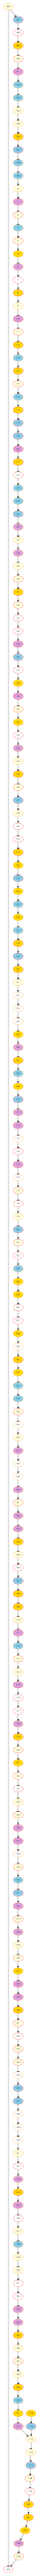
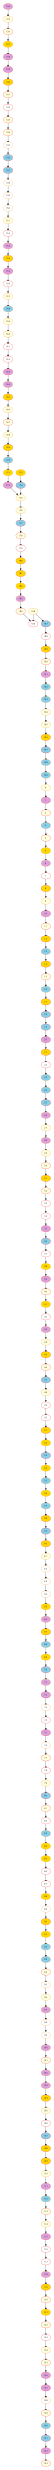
  strict digraph {
    fontname="Open Sans"
    node [color=red delay=10 fillcolor=lightyellow fontname="Open Sans" style=filled]
    edge [arrowhead=normal fontname="Open Sans" weight=0.0]
    0 [color=darkorange delay=7]
    1 [delay=3 fillcolor=plum]
    2 [delay=2]
    3 [color=darkorange fillcolor=skyblue]
    4 [delay=4]
    5 [color=darkorange delay=9 fillcolor=gold]
    6 [color=darkorange delay=5 fillcolor=plum]
    7 [delay=4 fillcolor=white]
    8 [delay=8 fillcolor=gold]
    9 [color=darkorange delay=3]
    10 [delay=8 fillcolor=plum]
    11 [delay=9]
    12 [fillcolor=gold]
    13 [color=darkorange fillcolor=skyblue]
    14 [delay=7 fillcolor=gold]
    15 [delay=3]
    16 [color=darkorange delay=7 fillcolor=skyblue]
    17 [delay=5 fillcolor=gold]
    18 [delay=9 fillcolor=skyblue]
    19 [delay=8 fillcolor=skyblue]
    20 [delay=3 fillcolor=plum]
    21 [delay=3 fillcolor=gold]
    22 [delay=1 fillcolor=white]
    23 [color=darkorange delay=3 fillcolor=skyblue]
    24 [color=darkorange fillcolor=skyblue]
    25 [delay=8 fillcolor=skyblue]
    26 [color=darkorange delay=7 fillcolor=plum]
    27 [color=darkorange delay=6]
    28 [color=darkorange delay=3 fillcolor=plum]
    29 [color=darkorange]
    30
    31 [delay=8 fillcolor=gold]
    32
    33 [delay=2 fillcolor=white]
    34 [delay=3 fillcolor=white]
    35 [delay=6 fillcolor=plum]
    36 [delay=5 fillcolor=skyblue]
    37 [delay=6 fillcolor=white]
    38 [color=darkorange delay=9 fillcolor=gold]
    39 [delay=6 fillcolor=plum]
    40 [delay=4]
    41 [color=darkorange fillcolor=gold]
    42 [fillcolor=white]
    43 [color=darkorange delay=7 fillcolor=plum]
    44 [color=darkorange delay=2]
    45 [delay=9 fillcolor=gold]
    46 [delay=1]
    47 [delay=8 fillcolor=skyblue]
    48 [color=darkorange delay=8]
    49 [delay=3 fillcolor=white]
    50 [delay=1 fillcolor=white]
    51 [delay=1 fillcolor=gold]
    52 [color=darkorange delay=2 fillcolor=gold]
    53 [delay=1 fillcolor=skyblue]
    54 [color=darkorange delay=4 fillcolor=gold]
    55 [color=darkorange fillcolor=skyblue]
    56 [color=darkorange delay=4 fillcolor=gold]
    57 [color=darkorange delay=1 fillcolor=skyblue]
    58 [delay=2 fillcolor=gold]
    59 [delay=3 fillcolor=skyblue]
    60 [delay=5 fillcolor=gold]
    61 [color=darkorange delay=6]
    62 [color=darkorange delay=2 fillcolor=white]
    63 [color=darkorange delay=7 fillcolor=white]
    64 [color=darkorange delay=7 fillcolor=white]
    65 [color=darkorange delay=4 fillcolor=gold]
    66 [color=darkorange delay=9 fillcolor=plum]
    67 [delay=7 fillcolor=gold]
    68 [color=darkorange delay=1 fillcolor=skyblue]
    69 [color=darkorange delay=2 fillcolor=gold]
    70 [delay=4 fillcolor=skyblue]
    71 [color=darkorange delay=7 fillcolor=plum]
    72 [delay=5 fillcolor=plum]
    73 [color=darkorange delay=8 fillcolor=white]
    74 [delay=1 fillcolor=white]
    75 [delay=1 fillcolor=plum]
    76 [color=darkorange delay=6 fillcolor=white]
    77 [delay=6]
    78 [delay=2 fillcolor=white]
    79 [color=darkorange delay=3]
    80 [fillcolor=skyblue]
    81 [delay=2]
    82 [delay=8 fillcolor=white]
    83 [color=darkorange delay=7 fillcolor=skyblue]
    84 [color=darkorange delay=6 fillcolor=gold]
    85 [color=darkorange delay=9 fillcolor=gold]
    86 [delay=8 fillcolor=white]
    87 [delay=6 fillcolor=white]
    88 [color=darkorange delay=9 fillcolor=gold]
    89 [color=darkorange delay=5 fillcolor=white]
    90 [fillcolor=gold]
    91 [color=darkorange delay=6 fillcolor=gold]
    92 [color=darkorange delay=5 fillcolor=skyblue]
    93 [color=darkorange delay=2 fillcolor=skyblue]
    94 [delay=1]
    95 [color=darkorange delay=9 fillcolor=white]
    96 [color=darkorange delay=3]
    97 [color=darkorange delay=4 fillcolor=plum]
    98 [color=darkorange delay=2 fillcolor=white]
    99 [color=darkorange fillcolor=white]
    100 [color=darkorange delay=4 fillcolor=plum]
    101 [delay=8]
    102 [color=darkorange delay=7 fillcolor=plum]
    103 [color=darkorange delay=7 fillcolor=plum]
    104 [delay=3 fillcolor=gold]
    105 [color=darkorange]
    106 [delay=3 fillcolor=white]
    107 [delay=1 fillcolor=skyblue]
    108 [delay=3 fillcolor=gold]
    109 [fillcolor=gold]
    110 [color=darkorange]
    111 [delay=9 fillcolor=plum]
    112 [color=darkorange delay=1 fillcolor=skyblue]
    113 [delay=2]
    114 [color=darkorange delay=7]
    115 [fillcolor=plum]
    116 [delay=7 fillcolor=white]
    117 [delay=2 fillcolor=white]
    118 [color=darkorange delay=8 fillcolor=plum]
    119 [delay=6 fillcolor=gold]
    120 [delay=1]
    121 [color=darkorange delay=5 fillcolor=gold]
    122 [delay=7]
    123 [delay=3 fillcolor=white]
    124 [color=darkorange delay=6]
    125 [delay=1]
    126 [delay=6 fillcolor=plum]
    127 [delay=3 fillcolor=plum]
    128 [color=darkorange delay=9 fillcolor=white]
    129 [delay=5]
    130 [color=darkorange delay=2 fillcolor=skyblue]
    131 [delay=1 fillcolor=skyblue]
    132 [fillcolor=plum]
    133 [delay=3]
    134 [color=darkorange fillcolor=plum]
    135 [color=darkorange delay=7]
    136 [delay=5]
    137 [color=darkorange fillcolor=gold]
    138 [delay=2 fillcolor=plum]
    139 [fillcolor=plum]
    140 [delay=7 fillcolor=gold]
    141
    142 [delay=8 fillcolor=white]
    143 [delay=7]
    144 [delay=4]
    145 [color=darkorange delay=2 fillcolor=white]
    146 [delay=7 fillcolor=skyblue]
    147 [delay=6 fillcolor=skyblue]
    148 [color=darkorange delay=5 fillcolor=white]
    149 [color=darkorange delay=1 fillcolor=white]
    150 [color=darkorange delay=7 fillcolor=white]
    151 [color=darkorange delay=7]
    152 [delay=2 fillcolor=white]
    153 [color=darkorange delay=2 fillcolor=plum]
    154 [delay=9 fillcolor=gold]
    155 [delay=2 fillcolor=plum]
    156 [delay=3 fillcolor=white]
    157 [color=darkorange delay=7]
    158 [color=darkorange delay=8 fillcolor=skyblue]
    159 [color=darkorange delay=8]
    160 [color=darkorange delay=1]
    161 [delay=9 fillcolor=white]
    162 [delay=7 fillcolor=white]
    163 [delay=3 fillcolor=plum]
    164 [color=darkorange delay=7 fillcolor=plum]
    165 [delay=4 fillcolor=gold]
    166 [color=darkorange delay=4]
    167 [delay=9]
    168 [color=darkorange delay=9]
    169 [delay=4 fillcolor=gold]
    170 [color=darkorange delay=9 fillcolor=skyblue]
    171 [color=darkorange delay=5 fillcolor=gold]
    172 [delay=8 fillcolor=plum]
    175 [color=darkorange delay=4]
    173 [color=darkorange delay=3 fillcolor=gold]
    174 [fillcolor=skyblue]
    176 [color=darkorange delay=5]
    177 [delay=6 fillcolor=skyblue]
    178 [delay=6]
    179 [delay=6 fillcolor=white]
    180 [delay=5 fillcolor=gold]
    181 [delay=8 fillcolor=gold]
    182 [color=darkorange delay=6 fillcolor=gold]
    183 [color=darkorange delay=5 fillcolor=plum]
    184 [delay=2]
    185 [delay=6 fillcolor=white]
    186 [color=darkorange delay=4]
    187 [delay=9 fillcolor=skyblue]
    188 [fillcolor=white]
    189 [delay=7 fillcolor=gold]
    190 [delay=6]
    191 [fillcolor=plum]
    192 [color=darkorange delay=1 fillcolor=skyblue]
    193 [color=darkorange fillcolor=skyblue]
    194 [color=darkorange delay=3]
    195 [color=darkorange delay=6]
    196 [delay=5 fillcolor=gold]
    197 [fillcolor=skyblue]
    198 [color=darkorange delay=6 fillcolor=skyblue]
    199 [color=darkorange fillcolor=skyblue]
    0 -> 1 [arrowhead=dot weight=2.0]
    1 -> 2 [arrowhead=tee weight=1.0]
    2 -> 3 [arrowhead=tee weight=1.0]
    3 -> 4 [arrowhead=dot]
    4 -> 5 [weight=3.0]
    5 -> 6 [arrowhead=tee]
    6 -> 7 [arrowhead=dot]
    7 -> 8
    8 -> 9 [weight=2.0]
    9 -> 10 [arrowhead=tee weight=2.0]
    10 -> 11 [arrowhead=tee]
    11 -> 12 [arrowhead=tee weight=1.0]
    12 -> 13 [weight=3.0]
    13 -> 14 [weight=1.0]
    14 -> 15 [arrowhead=dot weight=1.0]
    15 -> 16 [arrowhead=dot]
    16 -> 17 [weight=2.0]
    17 -> 18 [arrowhead=dot]
    18 -> 19
    19 -> 20 [arrowhead=dot]
    20 -> 21 [weight=1.0]
    21 -> 22 [arrowhead=tee weight=4.0]
    22 -> 23 [arrowhead=dot weight=1.0]
    23 -> 24 [arrowhead=dot]
    24 -> 25 [arrowhead=dot]
    25 -> 26 [arrowhead=tee weight=2.0]
    26 -> 27 [arrowhead=dot weight=2.0]
    27 -> 28 [weight=1.0]
    28 -> 29 [arrowhead=tee weight=1.0]
    29 -> 30
    30 -> 31 [arrowhead=dot]
    31 -> 32
    32 -> 33
    33 -> 34 [weight=3.0]
    34 -> 35 [weight=2.0]
    35 -> 36 [weight=2.0]
    36 -> 37 [arrowhead=dot weight=1.0]
    37 -> 38
    38 -> 39 [weight=1.0]
    39 -> 40 [arrowhead=tee weight=1.0]
    40 -> 41 [weight=2.0]
    41 -> 42 [weight=1.0]
    42 -> 43
    43 -> 44 [weight=2.0]
    44 -> 45 [arrowhead=dot weight=1.0]
    45 -> 46 [arrowhead=tee weight=1.0]
    46 -> 47 [arrowhead=dot]
    47 -> 48 [arrowhead=dot weight=1.0]
    48 -> 49 [weight=1.0]
    49 -> 50 [arrowhead=tee weight=2.0]
    50 -> 51 [arrowhead=dot weight=1.0]
    51 -> 52 [arrowhead=dot weight=1.0]
    52 -> 53 [arrowhead=tee]
    53 -> 54 [weight=1.0]
    54 -> 55 [arrowhead=dot]
    55 -> 56 [weight=3.0]
    56 -> 57 [arrowhead=tee]
    57 -> 58 [arrowhead=dot]
    58 -> 59 [weight=3.0]
    59 -> 60
    60 -> 61 [arrowhead=dot weight=1.0]
    61 -> 62 [weight=1.0]
    62 -> 63 [arrowhead=dot]
    63 -> 64 [arrowhead=tee weight=3.0]
    64 -> 65 [arrowhead=tee]
    65 -> 66 [weight=1.0]
    66 -> 67 [arrowhead=tee]
    67 -> 68 [weight=2.0]
    68 -> 69 [weight=2.0]
    69 -> 70
    70 -> 71 [arrowhead=tee weight=1.0]
    71 -> 72 [arrowhead=dot]
    72 -> 73 [arrowhead=tee weight=1.0]
    73 -> 74 [arrowhead=dot weight=3.0]
    74 -> 75 [arrowhead=dot]
    75 -> 76 [arrowhead=tee weight=2.0]
    76 -> 77
    77 -> 78 [arrowhead=tee weight=1.0]
    78 -> 79 [weight=1.0]
    79 -> 80 [arrowhead=tee weight=2.0]
    80 -> 81
    81 -> 82
    82 -> 83
    83 -> 84 [arrowhead=tee weight=3.0]
    84 -> 85 [arrowhead=dot weight=2.0]
    85 -> 86 [arrowhead=dot]
    86 -> 87 [arrowhead=tee weight=2.0]
    87 -> 88 [weight=1.0]
    88 -> 89 [weight=1.0]
    89 -> 90
    90 -> 91 [weight=1.0]
    91 -> 92 [arrowhead=tee weight=1.0]
    92 -> 93 [arrowhead=dot weight=2.0]
    93 -> 94 [arrowhead=dot]
    94 -> 95 [arrowhead=tee weight=2.0]
    95 -> 96
    96 -> 97 [arrowhead=dot]
    97 -> 98 [arrowhead=dot weight=3.0]
    98 -> 99
    99 -> 100 [arrowhead=tee weight=2.0]
    100 -> 101
    101 -> 102 [arrowhead=dot]
    102 -> 103 [arrowhead=tee weight=1.0]
    103 -> 104 [arrowhead=tee weight=1.0]
    104 -> 105 [arrowhead=tee weight=1.0]
    105 -> 106 [arrowhead=dot weight=3.0]
    106 -> 107
    107 -> 108 [arrowhead=dot]
    108 -> 109 [arrowhead=tee weight=2.0]
    109 -> 110 [arrowhead=tee weight=2.0]
    110 -> 111 [arrowhead=tee weight=1.0]
    111 -> 112 [arrowhead=dot]
    112 -> 113
    113 -> 114 [weight=1.0]
    114 -> 115
    115 -> 116 [weight=2.0]
    116 -> 117 [weight=1.0]
    117 -> 118 [arrowhead=dot weight=1.0]
    118 -> 119 [arrowhead=dot]
    119 -> 120
    120 -> 121 [arrowhead=dot weight=2.0]
    121 -> 122
    122 -> 123 [arrowhead=tee weight=1.0]
    123 -> 124 [arrowhead=tee weight=3.0]
    124 -> 125 [arrowhead=tee]
    125 -> 126
    126 -> 127 [arrowhead=dot weight=5.0]
    127 -> 128 [arrowhead=dot]
    128 -> 129 [arrowhead=tee weight=2.0]
    129 -> 130 [weight=1.0]
    130 -> 131 [arrowhead=tee weight=1.0]
    131 -> 132 [weight=1.0]
    132 -> 133 [arrowhead=tee weight=1.0]
-   133 -> 134
    134 -> 135 [arrowhead=dot weight=2.0]
    135 -> 136 [arrowhead=tee]
    136 -> 137 [weight=1.0]
    137 -> 138 [arrowhead=tee weight=2.0]
    138 -> 139 [arrowhead=dot weight=1.0]
    139 -> 140 [arrowhead=dot weight=1.0]
    140 -> 141 [arrowhead=dot]
    141 -> 142 [weight=2.0]
    142 -> 143 [arrowhead=dot]
    143 -> 144
    144 -> 145 [arrowhead=tee weight=1.0]
    145 -> 146 [weight=1.0]
    146 -> 147 [arrowhead=dot]
    147 -> 148 [weight=3.0]
    148 -> 149 [arrowhead=dot weight=2.0]
    149 -> 150 [arrowhead=dot weight=1.0]
    150 -> 151
    151 -> 152 [arrowhead=dot]
    152 -> 153 [weight=1.0]
    153 -> 154 [weight=1.0]
    154 -> 155 [weight=3.0]
    155 -> 156 [arrowhead=tee]
    156 -> 157
    157 -> 158 [arrowhead=tee]
    158 -> 159
    159 -> 160 [arrowhead=tee]
    160 -> 161 [arrowhead=dot]
    161 -> 162 [arrowhead=dot weight=1.0]
    162 -> 163 [arrowhead=tee weight=1.0]
    163 -> 164 [weight=4.0]
    164 -> 165 [weight=2.0]
    165 -> 166 [weight=3.0]
    166 -> 167 [arrowhead=dot weight=1.0]
    167 -> 168 [arrowhead=dot]
    168 -> 169 [arrowhead=dot weight=1.0]
    169 -> 170 [weight=2.0]
    170 -> 171 [arrowhead=tee]
    171 -> 172 [arrowhead=tee]
    172 -> 175
    175 -> 176 [arrowhead=tee]
    173 -> 174 [arrowhead=dot weight=1.0]
    174 -> 175 [weight=1.0]
    176 -> 177 [weight=5.0]
    177 -> 178 [arrowhead=dot]
    178 -> 179 [arrowhead=tee weight=2.0]
    179 -> 180
    180 -> 181 [weight=2.0]
    181 -> 182
    182 -> 183
    183 -> 184 [arrowhead=dot weight=2.0]
    184 -> 185
    186 -> 185 [arrowhead=tee weight=3.0]
    186 -> 187 [arrowhead=dot weight=1.0]
    187 -> 188 [arrowhead=dot weight=1.0]
    188 -> 189 [arrowhead=dot]
    189 -> 190 [arrowhead=tee]
    190 -> 191 [arrowhead=tee weight=3.0]
    191 -> 192 [arrowhead=dot weight=1.0]
    192 -> 193 [arrowhead=tee weight=1.0]
    193 -> 194 [arrowhead=tee]
    194 -> 195 [arrowhead=dot weight=2.0]
    195 -> 196 [arrowhead=dot]
    196 -> 197 [arrowhead=dot weight=1.0]
    197 -> 198 [arrowhead=tee]
    198 -> 199 [arrowhead=tee weight=2.0]
    199 -> 0
  }
